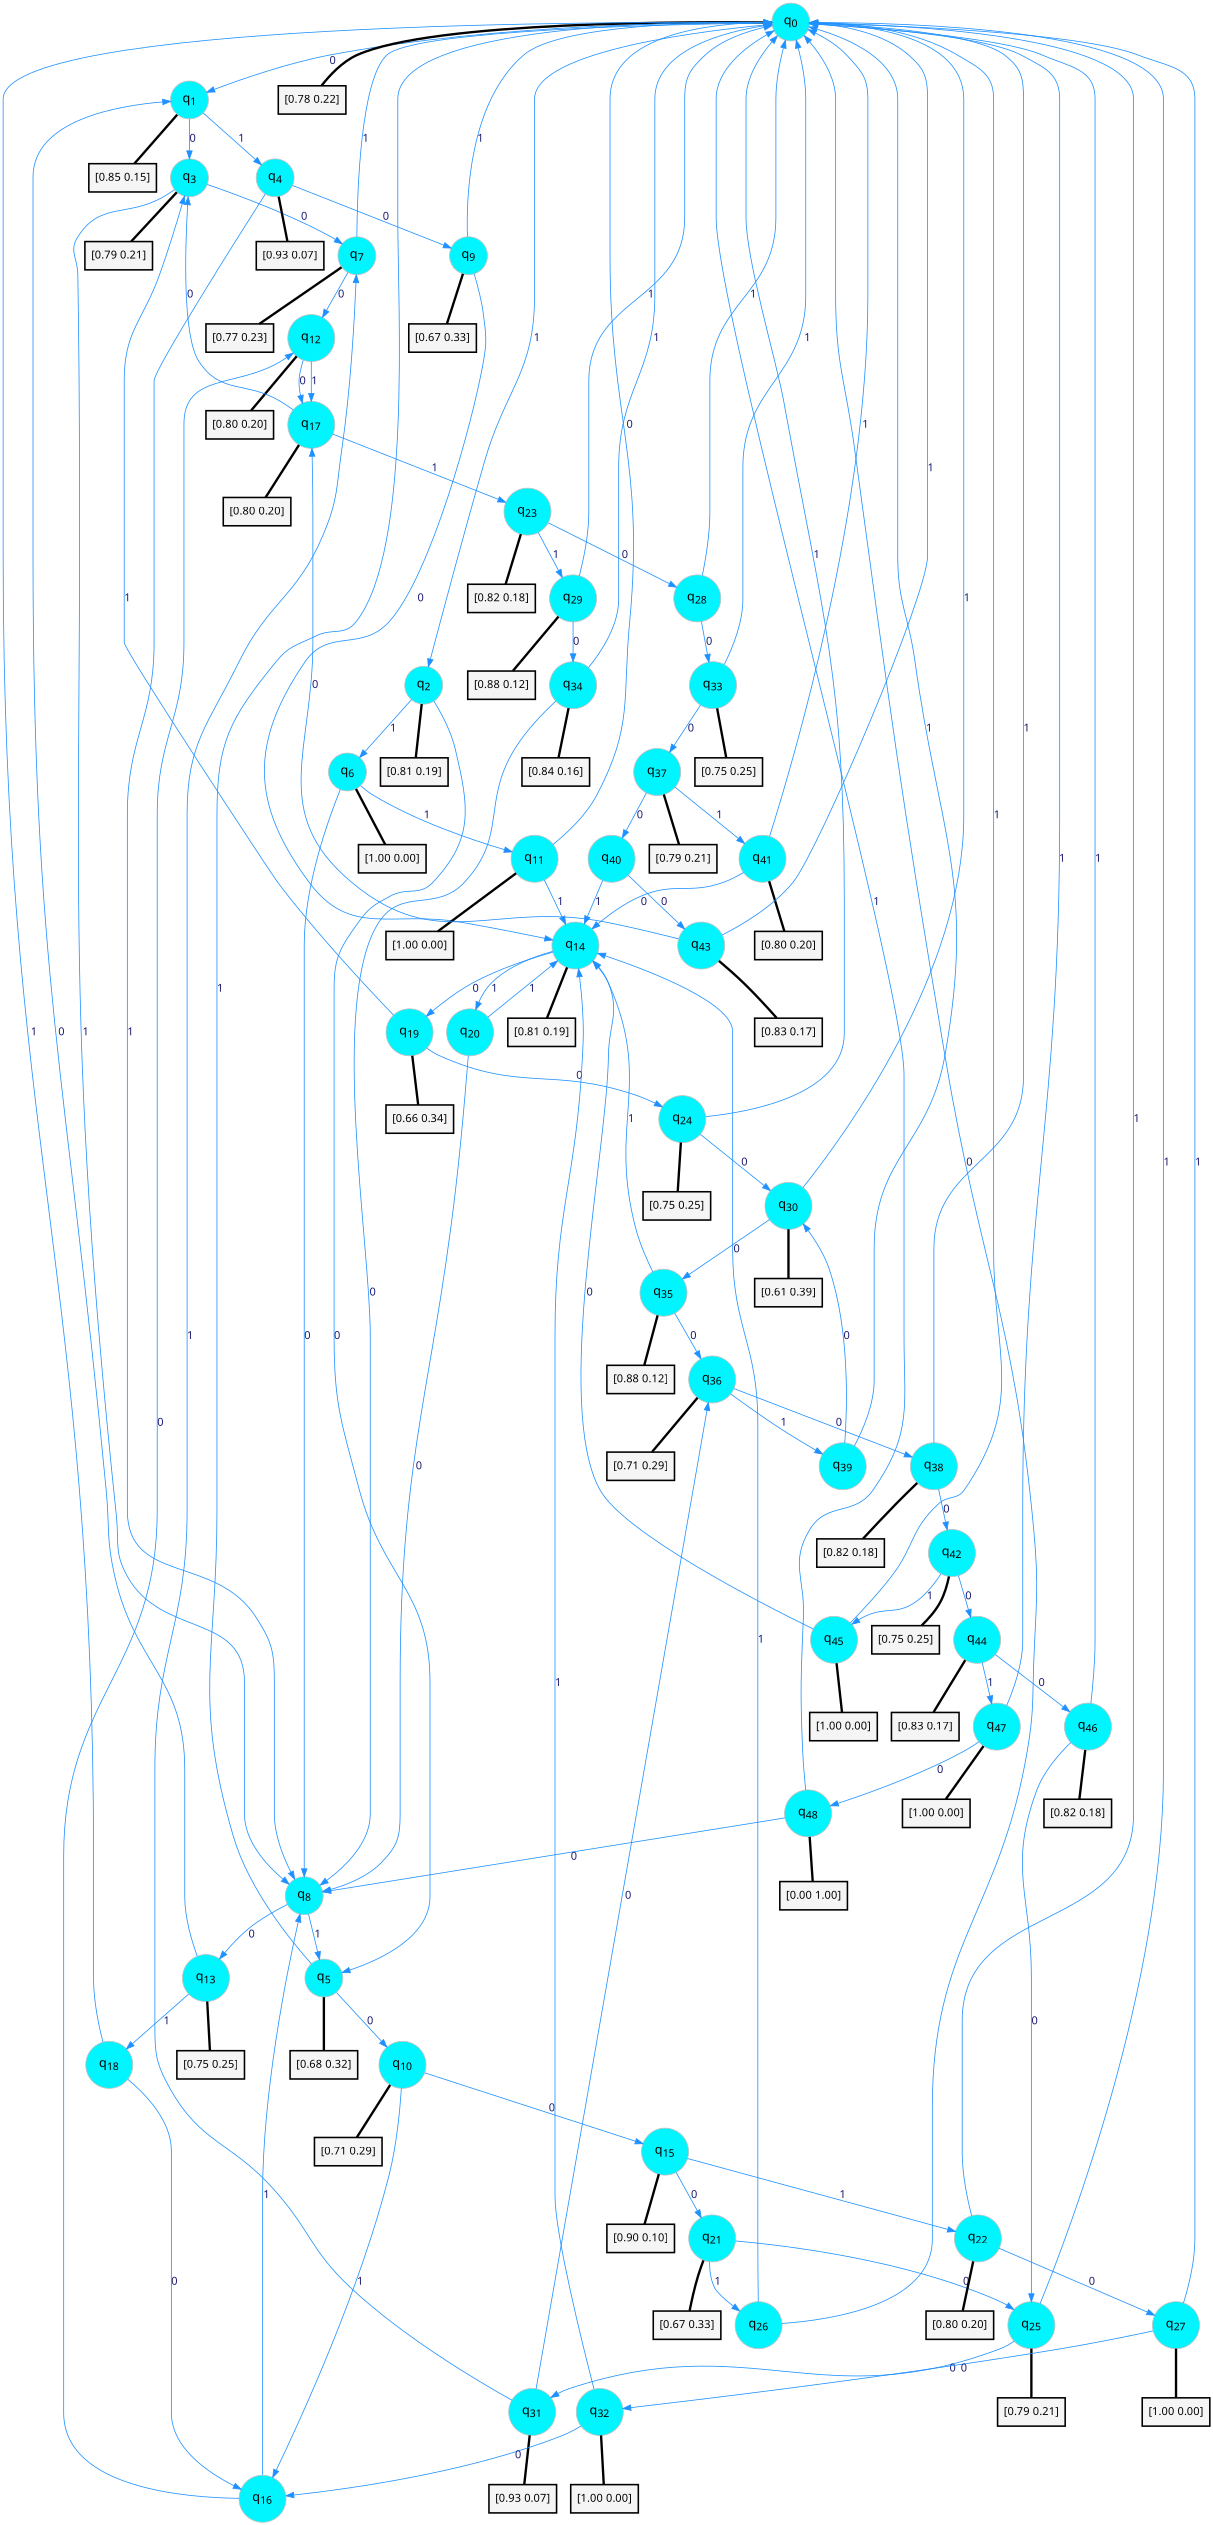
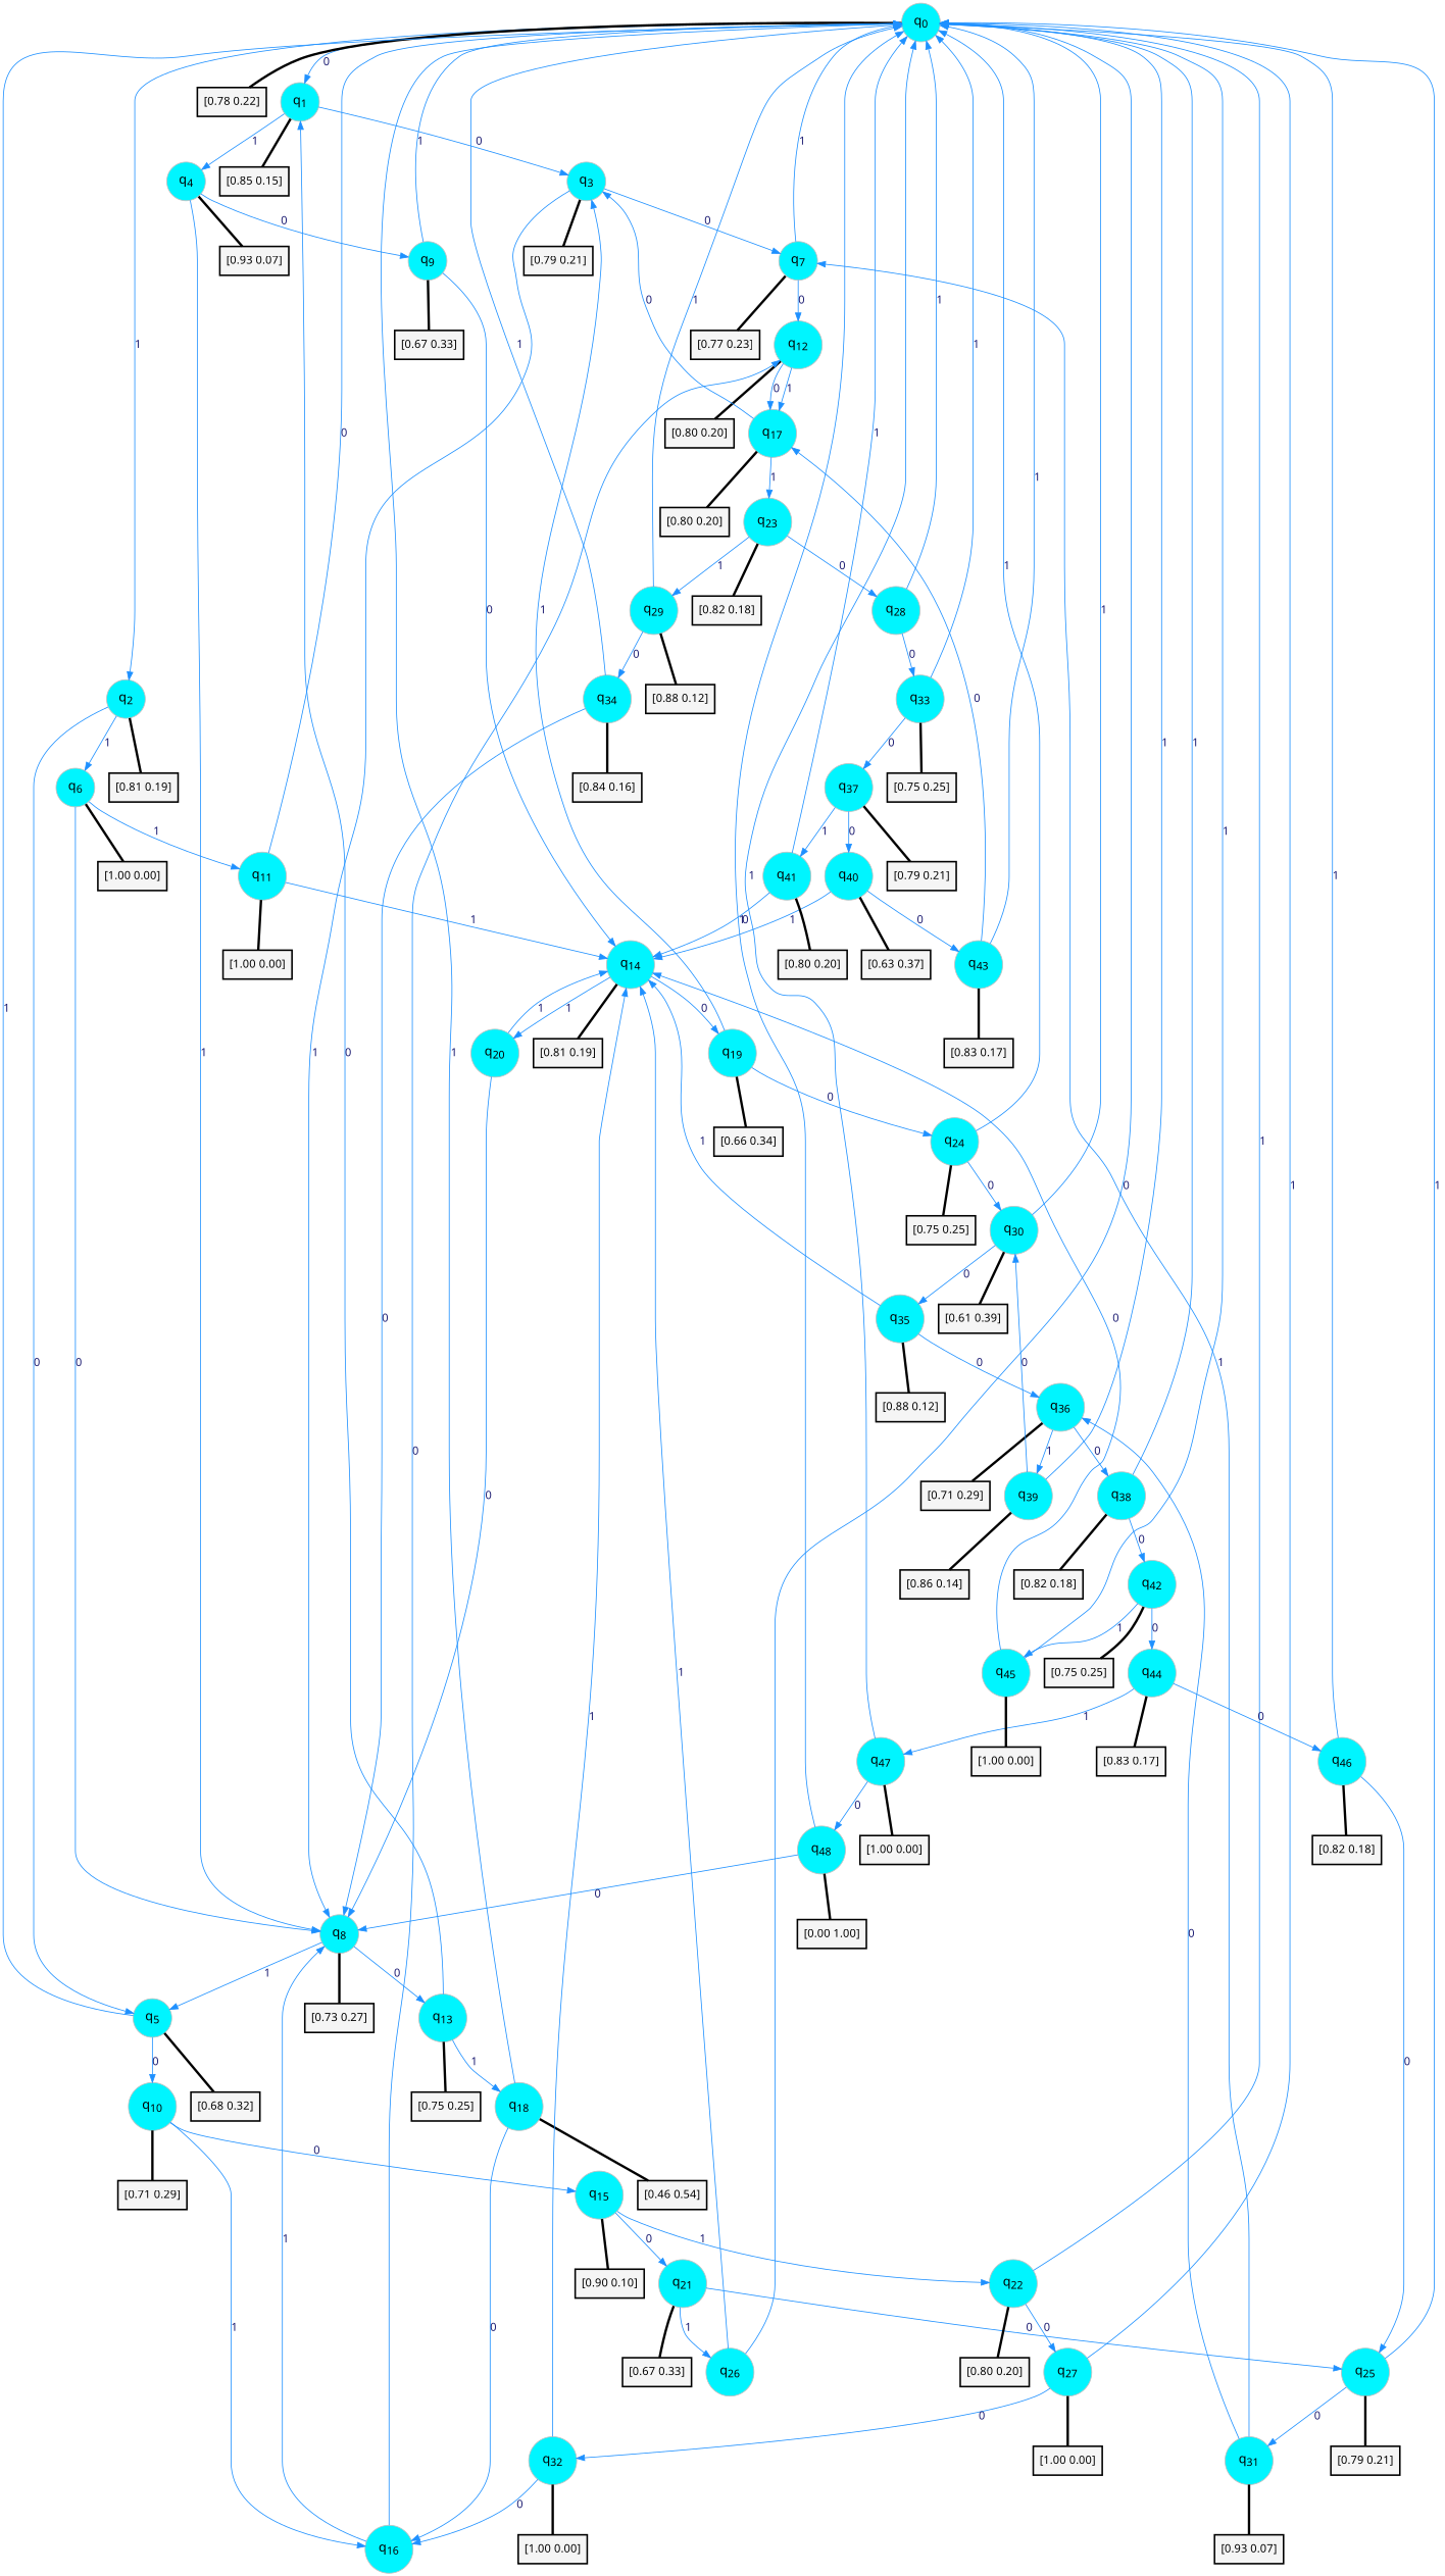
  digraph {
    fontname="Noto Sans"
    rankdir=TD
    node [color=gray fillcolor=turquoise1 fontcolor=black fontname="Noto Sans" fontsize=16 fontweight=bold shape=circle style=filled]
    edge [arrowsize=1 color=dodgerblue1 fontcolor=midnightblue fontname="Noto Sans" fontweight=bold penwidth=1 style=solid weight=20]
    n1 [label=<q<SUB>0</SUB>>]
    n2 [label=<q<SUB>1</SUB>>]
    n3 [label=<q<SUB>2</SUB>>]
    n4 [color=black fillcolor=whitesmoke fontsize=14 label="[0.78 0.22]" penwidth=2 shape=box]
    n5 [label=<q<SUB>3</SUB>>]
    n6 [label=<q<SUB>4</SUB>>]
    n7 [color=black fillcolor=whitesmoke fontsize=14 label="[0.85 0.15]" penwidth=2 shape=box]
    n8 [label=<q<SUB>5</SUB>>]
    n9 [label=<q<SUB>6</SUB>>]
    n10 [color=black fillcolor=whitesmoke fontsize=14 label="[0.81 0.19]" penwidth=2 shape=box]
    n11 [label=<q<SUB>7</SUB>>]
    n12 [label=<q<SUB>8</SUB>>]
    n13 [color=black fillcolor=whitesmoke fontsize=14 label="[0.79 0.21]" penwidth=2 shape=box]
    n14 [label=<q<SUB>9</SUB>>]
    n15 [color=black fillcolor=whitesmoke fontsize=14 label="[0.93 0.07]" penwidth=2 shape=box]
    n16 [label=<q<SUB>10</SUB>>]
    n17 [color=black fillcolor=whitesmoke fontsize=14 label="[0.68 0.32]" penwidth=2 shape=box]
    n18 [label=<q<SUB>11</SUB>>]
    n19 [color=black fillcolor=whitesmoke fontsize=14 label="[1.00 0.00]" penwidth=2 shape=box]
    n20 [label=<q<SUB>12</SUB>>]
    n21 [color=black fillcolor=whitesmoke fontsize=14 label="[0.77 0.23]" penwidth=2 shape=box]
    n22 [label=<q<SUB>13</SUB>>]
+   n23 [color=black fillcolor=whitesmoke fontsize=14 label="[0.73 0.27]" penwidth=2 shape=box]
    n24 [label=<q<SUB>14</SUB>>]
    n25 [color=black fillcolor=whitesmoke fontsize=14 label="[0.67 0.33]" penwidth=2 shape=box]
    n26 [label=<q<SUB>15</SUB>>]
    n27 [label=<q<SUB>16</SUB>>]
    n28 [color=black fillcolor=whitesmoke fontsize=14 label="[0.71 0.29]" penwidth=2 shape=box]
    n29 [color=black fillcolor=whitesmoke fontsize=14 label="[1.00 0.00]" penwidth=2 shape=box]
    n30 [label=<q<SUB>17</SUB>>]
    n31 [color=black fillcolor=whitesmoke fontsize=14 label="[0.80 0.20]" penwidth=2 shape=box]
    n32 [label=<q<SUB>18</SUB>>]
    n33 [color=black fillcolor=whitesmoke fontsize=14 label="[0.75 0.25]" penwidth=2 shape=box]
    n34 [label=<q<SUB>19</SUB>>]
    n35 [label=<q<SUB>20</SUB>>]
    n36 [color=black fillcolor=whitesmoke fontsize=14 label="[0.81 0.19]" penwidth=2 shape=box]
    n37 [label=<q<SUB>21</SUB>>]
    n38 [label=<q<SUB>22</SUB>>]
    n39 [color=black fillcolor=whitesmoke fontsize=14 label="[0.90 0.10]" penwidth=2 shape=box]
    n40 [label=<q<SUB>23</SUB>>]
    n41 [color=black fillcolor=whitesmoke fontsize=14 label="[0.80 0.20]" penwidth=2 shape=box]
+   n42 [color=black fillcolor=whitesmoke fontsize=14 label="[0.46 0.54]" penwidth=2 shape=box]
    n43 [label=<q<SUB>24</SUB>>]
    n44 [color=black fillcolor=whitesmoke fontsize=14 label="[0.66 0.34]" penwidth=2 shape=box]
    n45 [label=<q<SUB>25</SUB>>]
    n46 [label=<q<SUB>26</SUB>>]
    n47 [color=black fillcolor=whitesmoke fontsize=14 label="[0.67 0.33]" penwidth=2 shape=box]
    n48 [label=<q<SUB>27</SUB>>]
    n49 [color=black fillcolor=whitesmoke fontsize=14 label="[0.80 0.20]" penwidth=2 shape=box]
    n50 [label=<q<SUB>28</SUB>>]
    n51 [label=<q<SUB>29</SUB>>]
    n52 [color=black fillcolor=whitesmoke fontsize=14 label="[0.82 0.18]" penwidth=2 shape=box]
    n53 [label=<q<SUB>30</SUB>>]
    n54 [color=black fillcolor=whitesmoke fontsize=14 label="[0.75 0.25]" penwidth=2 shape=box]
    n55 [label=<q<SUB>31</SUB>>]
    n56 [color=black fillcolor=whitesmoke fontsize=14 label="[0.79 0.21]" penwidth=2 shape=box]
    n57 [label=<q<SUB>32</SUB>>]
    n58 [color=black fillcolor=whitesmoke fontsize=14 label="[1.00 0.00]" penwidth=2 shape=box]
    n59 [label=<q<SUB>33</SUB>>]
    n60 [label=<q<SUB>34</SUB>>]
    n61 [color=black fillcolor=whitesmoke fontsize=14 label="[0.88 0.12]" penwidth=2 shape=box]
    n62 [label=<q<SUB>35</SUB>>]
    n63 [color=black fillcolor=whitesmoke fontsize=14 label="[0.61 0.39]" penwidth=2 shape=box]
    n64 [label=<q<SUB>36</SUB>>]
    n65 [color=black fillcolor=whitesmoke fontsize=14 label="[0.93 0.07]" penwidth=2 shape=box]
    n66 [color=black fillcolor=whitesmoke fontsize=14 label="[1.00 0.00]" penwidth=2 shape=box]
    n67 [label=<q<SUB>37</SUB>>]
    n68 [color=black fillcolor=whitesmoke fontsize=14 label="[0.75 0.25]" penwidth=2 shape=box]
    n69 [color=black fillcolor=whitesmoke fontsize=14 label="[0.84 0.16]" penwidth=2 shape=box]
    n70 [color=black fillcolor=whitesmoke fontsize=14 label="[0.88 0.12]" penwidth=2 shape=box]
    n71 [label=<q<SUB>38</SUB>>]
    n72 [label=<q<SUB>39</SUB>>]
    n73 [color=black fillcolor=whitesmoke fontsize=14 label="[0.71 0.29]" penwidth=2 shape=box]
    n74 [label=<q<SUB>40</SUB>>]
    n75 [label=<q<SUB>41</SUB>>]
    n76 [color=black fillcolor=whitesmoke fontsize=14 label="[0.79 0.21]" penwidth=2 shape=box]
    n77 [label=<q<SUB>42</SUB>>]
    n78 [color=black fillcolor=whitesmoke fontsize=14 label="[0.82 0.18]" penwidth=2 shape=box]
+   n79 [color=black fillcolor=whitesmoke fontsize=14 label="[0.86 0.14]" penwidth=2 shape=box]
    n80 [label=<q<SUB>43</SUB>>]
+   n81 [color=black fillcolor=whitesmoke fontsize=14 label="[0.63 0.37]" penwidth=2 shape=box]
    n82 [color=black fillcolor=whitesmoke fontsize=14 label="[0.80 0.20]" penwidth=2 shape=box]
    n83 [label=<q<SUB>44</SUB>>]
    n84 [label=<q<SUB>45</SUB>>]
    n85 [color=black fillcolor=whitesmoke fontsize=14 label="[0.75 0.25]" penwidth=2 shape=box]
    n86 [color=black fillcolor=whitesmoke fontsize=14 label="[0.83 0.17]" penwidth=2 shape=box]
    n87 [label=<q<SUB>46</SUB>>]
    n88 [label=<q<SUB>47</SUB>>]
    n89 [color=black fillcolor=whitesmoke fontsize=14 label="[0.83 0.17]" penwidth=2 shape=box]
    n90 [color=black fillcolor=whitesmoke fontsize=14 label="[1.00 0.00]" penwidth=2 shape=box]
    n91 [color=black fillcolor=whitesmoke fontsize=14 label="[0.82 0.18]" penwidth=2 shape=box]
    n92 [label=<q<SUB>48</SUB>>]
    n93 [color=black fillcolor=whitesmoke fontsize=14 label="[1.00 0.00]" penwidth=2 shape=box]
    n94 [color=black fillcolor=whitesmoke fontsize=14 label="[0.00 1.00]" penwidth=2 shape=box]
    n1 -> n2 [label=0]
    n1 -> n3 [label=1]
    n1 -> n4 [arrowhead=none color=black penwidth=3]
    n2 -> n5 [label=0]
    n2 -> n6 [label=1]
    n2 -> n7 [arrowhead=none color=black penwidth=3]
    n3 -> n8 [label=0]
    n3 -> n9 [label=1]
    n3 -> n10 [arrowhead=none color=black penwidth=3]
    n5 -> n11 [label=0]
    n5 -> n12 [label=1]
    n5 -> n13 [arrowhead=none color=black penwidth=3]
    n6 -> n12 [label=1]
    n6 -> n14 [label=0]
    n6 -> n15 [arrowhead=none color=black penwidth=3]
    n8 -> n1 [label=1]
    n8 -> n16 [label=0]
    n8 -> n17 [arrowhead=none color=black penwidth=3]
    n9 -> n12 [label=0]
    n9 -> n18 [label=1]
    n9 -> n19 [arrowhead=none color=black penwidth=3]
    n11 -> n1 [label=1]
    n11 -> n20 [label=0]
    n11 -> n21 [arrowhead=none color=black penwidth=3]
    n12 -> n8 [label=1]
    n12 -> n22 [label=0]
+   n12 -> n23 [arrowhead=none color=black penwidth=3]
    n14 -> n1 [label=1]
    n14 -> n24 [label=0]
    n14 -> n25 [arrowhead=none color=black penwidth=3]
    n16 -> n26 [label=0]
    n16 -> n27 [label=1]
    n16 -> n28 [arrowhead=none color=black penwidth=3]
    n18 -> n1 [label=0]
    n18 -> n24 [label=1]
    n18 -> n29 [arrowhead=none color=black penwidth=3]
    n20 -> n30 [label=0]
    n20 -> n30 [label=1]
    n20 -> n31 [arrowhead=none color=black penwidth=3]
    n22 -> n2 [label=0]
    n22 -> n32 [label=1]
    n22 -> n33 [arrowhead=none color=black penwidth=3]
    n24 -> n34 [label=0]
    n24 -> n35 [label=1]
    n24 -> n36 [arrowhead=none color=black penwidth=3]
    n26 -> n37 [label=0]
    n26 -> n38 [label=1]
    n26 -> n39 [arrowhead=none color=black penwidth=3]
    n27 -> n12 [label=1]
    n27 -> n20 [label=0]
    n30 -> n5 [label=0]
    n30 -> n40 [label=1]
    n30 -> n41 [arrowhead=none color=black penwidth=3]
    n32 -> n1 [label=1]
    n32 -> n27 [label=0]
+   n32 -> n42 [arrowhead=none color=black penwidth=3]
    n34 -> n5 [label=1]
    n34 -> n43 [label=0]
    n34 -> n44 [arrowhead=none color=black penwidth=3]
    n35 -> n12 [label=0]
    n35 -> n24 [label=1]
    n37 -> n45 [label=0]
    n37 -> n46 [label=1]
    n37 -> n47 [arrowhead=none color=black penwidth=3]
    n38 -> n1 [label=1]
    n38 -> n48 [label=0]
    n38 -> n49 [arrowhead=none color=black penwidth=3]
    n40 -> n50 [label=0]
    n40 -> n51 [label=1]
    n40 -> n52 [arrowhead=none color=black penwidth=3]
    n43 -> n1 [label=1]
    n43 -> n53 [label=0]
    n43 -> n54 [arrowhead=none color=black penwidth=3]
    n45 -> n1 [label=1]
    n45 -> n55 [label=0]
    n45 -> n56 [arrowhead=none color=black penwidth=3]
    n46 -> n1 [label=0]
    n46 -> n24 [label=1]
    n48 -> n1 [label=1]
    n48 -> n57 [label=0]
    n48 -> n58 [arrowhead=none color=black penwidth=3]
    n50 -> n1 [label=1]
    n50 -> n59 [label=0]
    n51 -> n1 [label=1]
    n51 -> n60 [label=0]
    n51 -> n61 [arrowhead=none color=black penwidth=3]
    n53 -> n1 [label=1]
    n53 -> n62 [label=0]
    n53 -> n63 [arrowhead=none color=black penwidth=3]
    n55 -> n11 [label=1]
    n55 -> n64 [label=0]
    n55 -> n65 [arrowhead=none color=black penwidth=3]
    n57 -> n24 [label=1]
    n57 -> n27 [label=0]
    n57 -> n66 [arrowhead=none color=black penwidth=3]
    n59 -> n1 [label=1]
    n59 -> n67 [label=0]
    n59 -> n68 [arrowhead=none color=black penwidth=3]
    n60 -> n1 [label=1]
    n60 -> n12 [label=0]
    n60 -> n69 [arrowhead=none color=black penwidth=3]
    n62 -> n24 [label=1]
    n62 -> n64 [label=0]
    n62 -> n70 [arrowhead=none color=black penwidth=3]
    n64 -> n71 [label=0]
    n64 -> n72 [label=1]
    n64 -> n73 [arrowhead=none color=black penwidth=3]
    n67 -> n74 [label=0]
    n67 -> n75 [label=1]
    n67 -> n76 [arrowhead=none color=black penwidth=3]
    n71 -> n1 [label=1]
    n71 -> n77 [label=0]
    n71 -> n78 [arrowhead=none color=black penwidth=3]
    n72 -> n1 [label=1]
    n72 -> n53 [label=0]
+   n72 -> n79 [arrowhead=none color=black penwidth=3]
    n74 -> n24 [label=1]
    n74 -> n80 [label=0]
+   n74 -> n81 [arrowhead=none color=black penwidth=3]
    n75 -> n1 [label=1]
    n75 -> n24 [label=0]
    n75 -> n82 [arrowhead=none color=black penwidth=3]
    n77 -> n83 [label=0]
    n77 -> n84 [label=1]
    n77 -> n85 [arrowhead=none color=black penwidth=3]
    n80 -> n1 [label=1]
    n80 -> n30 [label=0]
    n80 -> n86 [arrowhead=none color=black penwidth=3]
    n83 -> n87 [label=0]
    n83 -> n88 [label=1]
    n83 -> n89 [arrowhead=none color=black penwidth=3]
    n84 -> n1 [label=1]
    n84 -> n24 [label=0]
    n84 -> n90 [arrowhead=none color=black penwidth=3]
    n87 -> n1 [label=1]
    n87 -> n45 [label=0]
    n87 -> n91 [arrowhead=none color=black penwidth=3]
    n88 -> n1 [label=1]
    n88 -> n92 [label=0]
    n88 -> n93 [arrowhead=none color=black penwidth=3]
    n92 -> n1 [label=1]
    n92 -> n12 [label=0]
    n92 -> n94 [arrowhead=none color=black penwidth=3]
  }
